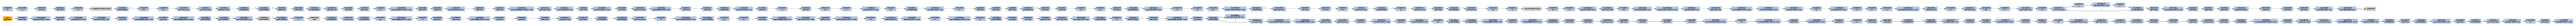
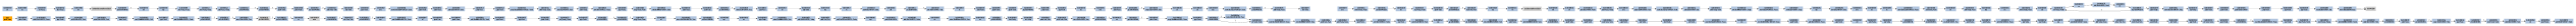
  digraph {
    fontname=Oswald
    rankdir=LR
    node [color=lightsteelblue fillcolor=lightsteelblue fontname=Oswald shape=rectangle style=filled]
    edge [color="#000000" fontname=Oswald]
    n1 [color=lightgrey fillcolor=orange label="start\npushl %eax"]
    n2 [label="0x00408001\npushl %edx"]
    n3 [label="0x00408002\naddl $0x0<UINT32>, %eax"]
    n4 [label="0x00408007\npopl %edx"]
    n5 [label="0x00408008\nsall $0x80<INT8>, %esi"]
    n6 [label="0x0040800b\nsubb $0x0<UINT8>, %ch"]
    n7 [label="0x0040800e\npushl %edi"]
    n8 [label="0x0040800f\nrorb $0xffffff88<UINT8>, %dl"]
    n9 [label="0x00408012\npopl %edi"]
    n10 [label="0x00408013\nandl $0xffffffff<UINT32>, %ebx"]
    n11 [label="0x00408019\njo 0x00408021"]
    n12 [label="0x0040801b\njle 0x00408021"]
    n13 [label="0x0040801d\nxorw $0x0<UINT8>, %cx"]
    n14 [fillcolor=lightgrey label="0x00408021\njle 0x00408029"]
    n15 [label="0x00408029\njns 0x00408033"]
    n16 [label="0x00408033\nclc "]
    n17 [fillcolor=lightgrey label="0x00408034\npusha "]
    n18 [label="0x00408035\njs 0x0040803a"]
    n19 [label="0x00408037\norw %bx, %bx"]
    n20 [label="0x0040803a\nja 0x00408041"]
    n21 [label="0x00408041\nnop "]
    n22 [label="0x00408042\nandl $0xffffffff<UINT32>, %eax"]
    n23 [label="0x00408047\ncld "]
    n24 [label="0x00408048\npushl %esi"]
    n25 [label="0x00408049\npushl %eax"]
    n26 [label="0x0040804a\nandl $0xffffffff<UINT32>, %edi"]
    n27 [label="0x00408050\npopl %eax"]
    n28 [label="0x00408051\npopl %esi"]
    n29 [label="0x00408052\npushl %edx"]
    n30 [label="0x00408053\nleal (%edx), %edx"]
    n31 [label="0x00408055\npopl %edx"]
    n32 [label="0x00408056\njo 0x0040805f"]
    n33 [label="0x00408058\njp 0x0040805f"]
    n34 [label="0x0040805f\nxchgl %eax, %eax"]
    n35 [label="0x00408061\ncld "]
    n36 [label="0x00408062\ntestw $0x3938<UINT16>, %ax"]
    n37 [label="0x00408066\ncall 0x0040806b"]
    n38 [label="0x0040806b\nnop "]
    n39 [label="0x0040806c\nclc "]
    n40 [label="0x0040806d\npopl %ebp"]
    n41 [label="0x0040806e\nandw $0xffffffff<UINT8>, %cx"]
    n42 [label="0x00408072\naddl $0x0<UINT32>, %ebp"]
    n43 [label="0x00408078\nandb %al, %al"]
    n44 [label="0x0040807a\nsubl $0x7524e4<UINT32>, %ebp"]
    n45 [label="0x00408080\nnop "]
    n46 [label="0x00408081\npushl $0x0<UINT8>"]
    n47 [label="0x00408083\naddl $0x0<UINT32>, %ebx"]
    n48 [label="0x00408089\nclc "]
    n49 [label="0x0040808a\ntestw $0xffff8eee<UINT16>, %ax"]
    n50 [label="0x0040808e\nclc "]
    n51 [label="0x0040808f\njb 0x00408093"]
    n52 [label="0x00408091\ndecl %ebp"]
    n53 [label="0x00408092\nincl %ebp"]
    n54 [label="0x00408093\nandw %dx, %dx"]
    n55 [label="0x00408096\ntestb %bh, %bh"]
    n56 [label="0x00408098\nxorw $0x0<UINT8>, %ax"]
    n57 [label="0x0040809c\njnl 0x004080a0"]
    n58 [label="0x004080a0\nstc "]
    n59 [label="0x004080a1\njnp 0x004080a8"]
    n60 [label="0x004080a8\npushl %eax"]
    n61 [label="0x004080a9\ncmpl $0xffffffdb<UINT8>, %eax"]
    n62 [label="0x004080ac\npopl %eax"]
    n63 [label="0x004080ad\njl 0x004080b3"]
    n64 [label="0x004080af\ntestw $0x14ff<UINT16>, %ax"]
    n65 [label="0x004080b3\norl %edx, %edx"]
    n66 [label="0x004080b5\nmovl $0x75260f<UINT32>, %eax"]
    n67 [label="0x004080ba\nrolw $0xffffffc0<UINT8>, %bp"]
    n68 [label="0x004080be\nandb %ah, %ah"]
    n69 [label="0x004080c0\naddl %ebp, %eax"]
    n70 [label="0x004080c2\npushl %esi"]
    n71 [label="0x004080c3\nxorl $0x0<UINT32>, %ebx"]
    n72 [label="0x004080c9\npopl %esi"]
    n73 [label="0x004080ca\nrorb $0x30<UINT8>, %ch"]
    n74 [label="0x004080cd\nnop "]
    n75 [label="0x004080ce\njg 0x004080d6"]
    n76 [label="0x004080d6\njbe 0x004080dc"]
    n77 [label="0x004080d8\nrolw $0xffffffe0<UINT8>, %di"]
    n78 [label="0x004080dc\npushl %eax"]
    n79 [label="0x004080dd\nshrl $0xffffff80<UINT8>, %esi"]
    n80 [label="0x004080e0\njnl 0x004080e9"]
    n81 [label="0x004080e9\npushl %ebx"]
    n82 [label="0x004080ea\npushl %edi"]
    n83 [label="0x004080eb\nmovl %esi, %esi"]
    n84 [label="0x004080ed\npopl %edi"]
    n85 [label="0x004080ee\npopl %ebx"]
    n86 [label="0x004080ef\ndecl %edx"]
    n87 [label="0x004080f0\nincl %edx"]
    n88 [label="0x004080f1\nmovl $0x752a82<UINT32>, %eax"]
    n89 [label="0x004080f6\ncmc "]
    n90 [label="0x004080f7\ntestl $0x980187bc<UINT32>, %eax"]
    n91 [label="0x004080fc\npushl %edx"]
    n92 [label="0x004080fd\nsubl $0x0<UINT32>, %eax"]
    n93 [label="0x00408103\npopl %edx"]
    n94 [label="0x00408104\ncld "]
    n95 [label="0x00408105\npushl %ebp"]
    n96 [label="0x00408106\npopl %ebp"]
    n97 [label="0x00408107\nja 0x00408110"]
    n98 [label="0x00408110\njb 0x00408116"]
    n99 [label="0x00408112\norw $0x0<UINT8>, %si"]
    n100 [label="0x00408116\npushl %ebp"]
    n101 [label="0x00408117\npushl %ebp"]
    n102 [label="0x00408118\nxorl $0x0<UINT32>, %eax"]
    n103 [label="0x0040811d\npopl %ebp"]
    n104 [label="0x0040811e\npopl %ebp"]
    n105 [label="0x0040811f\nnop "]
    n106 [label="0x00408120\nsubl $0x0<UINT32>, %eax"]
    n107 [label="0x00408125\naddl %ebp, %eax"]
    n108 [label="0x00408127\ntestw %si, %si"]
    n109 [label="0x0040812a\ntestb %ch, %ch"]
    n110 [label="0x0040812c\npushl %edi"]
    n111 [label="0x0040812d\nincl %edi"]
    n112 [label="0x0040812e\npopl %edi"]
    n113 [label="0x0040812f\norl %ecx, %ecx"]
    n114 [label="0x00408131\npushl %edx"]
    n115 [label="0x00408132\nja 0x0040813a"]
    n116 [label="0x00408134\ncmpl $0xc6a52b06<UINT32>, %esp"]
    n117 [label="0x0040813a\npopl %edx"]
    n118 [label="0x0040813b\nxchgl %edx, %edx"]
    n119 [label="0x0040813d\nmovl (%eax), %loop"]
    n120 [label="0x0040813f\nshrl $0xffffffc0<UINT8>, %edx"]
    n121 [label="0x00408142\nsubb $0x0<UINT8>, %bl"]
    n122 [label="0x00408145\njl 0x0040814f"]
    n123 [label="0x00408147\npushl %eax"]
    n124 [label="0x00408148\njne 0x0040814e"]
    n125 [label="0x0040814a\ncmpw $0x4d<UINT8>, %bx"]
    n126 [label="0x0040814e\npopl %eax"]
    n127 [label="0x0040814f\njl 0x00408159"]
    n128 [label="0x00408159\nmovl %edx, %edx"]
    n129 [label="0x0040815b\nsubb $0x0<UINT8>, %al"]
    n130 [label="0x0040815d\nclc "]
    n131 [label="0x0040815e\npushl %eax"]
    n132 [label="0x0040815f\naddl $0x0<UINT32>, %edx"]
    n133 [label="0x00408167\ncld "]
    n134 [label="0x00408168\nstc "]
    n135 [label="0x00408169\nincl %esp"]
    n136 [label="0x0040816a\ndecl %esp"]
    n137 [label="0x0040816b\nret"]
    n138 [color=lightgrey fillcolor=lightgrey label="SetHandleCount@kernel32.dll"]
    n139 [label="0x00408196\njbe 0x0040819d"]
    n140 [label="0x0040819d\ncld "]
    n141 [label="0x0040819e\nnop "]
    n142 [label="0x0040819f\nmovl %esp, %esp"]
    n143 [label="0x004081a1\ntestl %ebp, %ebp"]
    n144 [label="0x004081a3\naddl %eax, %ebp"]
    n145 [label="0x004081a5\njl 0x004081ad"]
    n146 [label="0x004081ad\njnl 0x004081b7"]
    n147 [label="0x004081af\npushl %ebx"]
    n148 [label="0x004081b0\npushl %ebx"]
    n149 [label="0x004081b1\njbe 0x004081b5"]
    n150 [label="0x004081b3\nandb %dh, %dh"]
    n151 [label="0x004081b5\npopl %ebx"]
    n152 [label="0x004081b6\npopl %ebx"]
    n153 [label="0x004081b7\ncmc "]
    n154 [label="0x004081b8\nmovl $0x7526b4<UINT32>, %eax"]
    n155 [label="0x004081bd\npushl %edi"]
    n156 [label="0x004081be\npushl %ecx"]
    n157 [label="0x004081bf\naddl $0x0<UINT8>, %ecx"]
    n158 [label="0x004081c2\npopl %ecx"]
    n159 [label="0x004081c3\npopl %edi"]
    n160 [label="0x004081c4\ncmpl $0x2a8d9659<UINT32>, %edx"]
    n161 [label="0x004081ca\naddl %ebp, %eax"]
    n162 [label="0x004081cc\nrolb $0x28<UINT8>, %ah"]
    n163 [label="0x004081cf\npushl %ebp"]
    n164 [label="0x004081d0\nxorl $0x0<UINT32>, %eax"]
    n165 [label="0x004081d5\npopl %ebp"]
    n166 [label="0x004081d6\nxchgl %ebx, %ebx"]
    n167 [label="0x004081d8\nrolb $0xffffffe0<UINT8>, %bh"]
    n168 [label="0x004081db\npushl %eax"]
    n169 [label="0x004081dc\npushl %esi"]
    n170 [label="0x004081dd\njs 0x004081e3"]
    n171 [label="0x004081df\nrolw $0x70<UINT8>, %sp"]
    n172 [label="0x004081e3\npopl %esi"]
    n173 [label="0x004081e4\ncld "]
    n174 [label="0x004081e5\npopl %ebx"]
    n175 [label="0x004081e6\nnop "]
    n176 [label="0x004081e7\nclc "]
    n177 [label="0x004081e8\naddl $0xa<UINT8>, %ebx"]
    n178 [label="0x004081eb\ncld "]
    n179 [label="0x004081ec\njns 0x004081ef"]
    n180 [label="0x004081ef\nrolw $0x10<UINT8>, %ax"]
    n181 [label="0x004081f3\nclc "]
    n182 [label="0x004081f4\npushl %ebx"]
    n183 [label="0x004081f5\npushl %edi"]
    n184 [label="0x004081f6\npushl %edx"]
    n185 [label="0x004081f7\njnp 0x004081fb"]
    n186 [label="0x004081fb\npopl %edx"]
    n187 [label="0x004081fc\npopl %edi"]
    n188 [label="0x004081fd\nclc "]
    n189 [label="0x004081fe\ncmc "]
    n190 [label="0x004081ff\npushl %eax"]
    n191 [label="0x00408200\nja 0x00408206"]
    n192 [label="0x00408202\ncmpw $0xe<UINT8>, %dx"]
    n193 [label="0x00408206\nclc "]
    n194 [label="0x00408207\nclc "]
    n195 [label="0x00408208\nnop "]
    n196 [label="0x00408209\nmovl $0x752a7e<UINT32>, %eax"]
    n197 [label="0x0040820e\nja 0x00408215"]
    n198 [label="0x00408215\naddl %ebp, %eax"]
    n199 [label="0x00408217\ndecl %ecx"]
-   n200 [label="0x00408218\nincl %ecx"]
    n201 [label="0x00408219\ncmc "]
    n202 [label="0x0040821a\nmovl (%eax), %eax"]
    n203 [label="0x0040821c\njae 0x00408223"]
    n204 [label="0x00408223\ncld "]
    n205 [label="0x00408224\ncmpl %esp, %ebx"]
    n206 [label="0x00408226\npushl %eax"]
    n207 [label="0x00408227\njb 0x0040822b"]
    n208 [label="0x00408229\ntestb %bl, %bl"]
    n209 [label="0x0040822b\nnop "]
    n210 [label="0x0040822c\nret"]
    n211 [color=lightgrey fillcolor=lightgrey label="LoadLibraryA@kernel32.dll"]
    n212 [label="0x0040823b\nstd "]
    n213 [label="0x0040823c\ncld "]
    n214 [label="0x0040823d\nsall $0xc0<INT8>, %ebx"]
    n215 [label="0x00408240\naddl %eax, %ebp"]
    n216 [label="0x00408242\ncmc "]
    n217 [label="0x00408243\ncmpb $0x4b<UINT8>, %al"]
    n218 [label="0x00408245\nmovl $0x752702<UINT32>, %edi"]
    n219 [label="0x0040824a\nsubb $0x0<UINT8>, %al"]
    n220 [label="0x0040824d\naddl %ebp, %edi"]
    n221 [label="0x0040824f\nrorl $0xffffffc0<UINT8>, %ebp"]
    n222 [label="0x00408252\nmovl $0x334<UINT32>, %ecx"]
    n223 [label="0x00408257\nroll $0x20<UINT8>, %esp"]
    n224 [label="0x0040825a\nnop "]
    n225 [label="0x0040825b\nshrl $0x2<UINT8>, %ecx"]
    n226 [label="0x0040825e\ncmc "]
    n227 [label="0x0040825f\nclc "]
    n228 [label="0x00408260\nclc "]
    n229 [label="0x00408261\nmovl $0x752a36<UINT32>, %eax"]
    n230 [label="0x00408266\nleal (%edi), %edi"]
    n231 [label="0x00408268\nclc "]
    n232 [label="0x00408269\naddl %ebp, %eax"]
    n233 [label="0x0040826b\nnop "]
    n234 [label="0x0040826c\nstc "]
    n235 [label="0x0040826d\nmovl (%eax), %eax"]
    n236 [label="0x0040826f\ncmc "]
    n237 [label="0x00408270\nxorl %eax, (%edi)"]
    n238 [label="0x00408272\nnop "]
    n239 [label="0x00408273\naddl $0x4<UINT8>, %edi"]
    n240 [label="0x00408276\nclc "]
    n241 [label="0x00408277\nloop 0x00408270"]
    n242 [label="0x00408279\npushl %ebp"]
    n243 [label="0x0040827a\nmovw $0x7de<UINT16>, %bp"]
    n244 [label="0x0040827e\npopl %ebp"]
    n245 [label="0x0040827f\npushl %ebx"]
    n246 [label="0x00408280\npushl %edi"]
    n247 [label="0x00408281\npushl $0x5e<UINT8>"]
    n248 [label="0x00408283\npopl %edi"]
    n249 [label="0x00408284\npopl %edi"]
    n250 [label="0x00408285\npopl %ebx"]
    n251 [label="0x00408286\nrolb $0x60<UINT8>, %al"]
    n252 [label="0x00408289\nfildl -583826364(%eax)"]
    n253 [color=lightgrey fillcolor=lightgrey label="0x0040828f"]
    n1 -> n2
    n2 -> n3
    n3 -> n4
    n4 -> n5
    n5 -> n6
    n6 -> n7
    n7 -> n8
    n8 -> n9
    n9 -> n10
    n10 -> n11
    n11 -> n12 [label=T]
    n12 -> n13 [label=F]
    n13 -> n14
    n14 -> n15 [label=T]
    n15 -> n16 [label=T]
    n16 -> n17
    n17 -> n18
    n18 -> n19 [label=F]
    n19 -> n20
    n20 -> n21 [label=T]
    n21 -> n22
    n22 -> n23
    n23 -> n24
    n24 -> n25
    n25 -> n26
    n26 -> n27
    n27 -> n28
    n28 -> n29
    n29 -> n30
    n30 -> n31
    n31 -> n32
    n32 -> n33 [label=F]
    n33 -> n34 [label=T]
    n34 -> n35
    n35 -> n36
    n36 -> n37
    n37 -> n38
    n38 -> n39
    n39 -> n40
    n40 -> n41
    n41 -> n42
    n42 -> n43
    n43 -> n44
    n44 -> n45
    n45 -> n46
    n46 -> n47
    n47 -> n48
    n48 -> n49
    n49 -> n50
    n50 -> n51
    n51 -> n52 [label=F]
    n52 -> n53
    n53 -> n54
    n54 -> n55
    n55 -> n56
    n56 -> n57
    n57 -> n58 [label=F]
    n58 -> n59
    n59 -> n60 [label=T]
    n60 -> n61
    n61 -> n62
    n62 -> n63
    n63 -> n64 [label=F]
    n63 -> n65 [label=T]
    n64 -> n65
    n65 -> n66
    n66 -> n67
    n67 -> n68
    n68 -> n69
    n69 -> n70
    n70 -> n71
    n71 -> n72
    n72 -> n73
    n73 -> n74
    n74 -> n75
    n75 -> n76 [label=T]
    n76 -> n77 [label=F]
    n77 -> n78
    n78 -> n79
    n79 -> n80
    n80 -> n81 [label=T]
    n81 -> n82
    n82 -> n83
    n83 -> n84
    n84 -> n85
    n85 -> n86
    n86 -> n87
    n87 -> n88
    n88 -> n89
    n89 -> n90
    n90 -> n91
    n91 -> n92
    n92 -> n93
    n93 -> n94
    n94 -> n95
    n95 -> n96
    n96 -> n97
    n97 -> n98 [label=T]
    n98 -> n99 [label=F]
    n99 -> n100
    n100 -> n101
    n101 -> n102
    n102 -> n103
    n103 -> n104
    n104 -> n105
    n105 -> n106
    n106 -> n107
    n107 -> n108
    n108 -> n109
    n109 -> n110
    n110 -> n111
    n111 -> n112
    n112 -> n113
    n113 -> n114
    n114 -> n115
    n115 -> n116 [label=F]
    n116 -> n117
    n117 -> n118
    n118 -> n119
    n119 -> n120
    n120 -> n121
    n121 -> n122
    n122 -> n123 [label=T]
    n123 -> n124
    n124 -> n125 [label=F]
    n125 -> n126
    n126 -> n127
    n127 -> n128 [label=T]
    n128 -> n129
    n129 -> n130
    n130 -> n131
    n131 -> n132
    n133 -> n134
    n134 -> n135
    n135 -> n136
    n136 -> n137
    n137 -> n138
    n138 -> n139
    n139 -> n140 [label=T]
    n140 -> n141
    n141 -> n142
    n142 -> n143
    n143 -> n144
    n144 -> n145
    n145 -> n146 [label=T]
    n146 -> n147 [label=F]
    n147 -> n148
    n148 -> n149
    n149 -> n150 [label=F]
    n150 -> n151
    n151 -> n152
    n152 -> n153
    n153 -> n154
    n154 -> n155
    n155 -> n156
    n156 -> n157
    n157 -> n158
    n158 -> n159
    n159 -> n160
    n160 -> n161
    n161 -> n162
    n162 -> n163
    n163 -> n164
    n164 -> n165
    n165 -> n166
    n166 -> n167
    n167 -> n168
    n168 -> n169
    n169 -> n170
    n170 -> n171 [label=F]
    n171 -> n172
    n172 -> n173
    n173 -> n174
    n174 -> n175
    n175 -> n176
    n176 -> n177
    n177 -> n178
    n178 -> n179
    n179 -> n180 [label=T]
    n180 -> n181
    n181 -> n182
    n182 -> n183
    n183 -> n184
    n184 -> n185
    n185 -> n186 [label=T]
    n186 -> n187
    n187 -> n188
    n188 -> n189
    n189 -> n190
    n190 -> n191
    n191 -> n192 [label=T]
    n192 -> n193
    n193 -> n194
    n194 -> n195
    n195 -> n196
    n196 -> n197
    n197 -> n198 [label=T]
    n198 -> n199
-   n199 -> n200
-   n200 -> n201
    n201 -> n202
    n202 -> n203
    n203 -> n204 [label=T]
    n204 -> n205
    n205 -> n206
    n206 -> n207
    n207 -> n208 [label=F]
    n208 -> n209
    n209 -> n210
    n210 -> n211
    n211 -> n212
    n212 -> n213
    n213 -> n214
    n214 -> n215
    n215 -> n216
    n216 -> n217
    n217 -> n218
    n218 -> n219
    n219 -> n220
    n220 -> n221
    n221 -> n222
    n222 -> n223
    n223 -> n224
    n224 -> n225
    n225 -> n226
    n226 -> n227
    n227 -> n228
    n228 -> n229
    n229 -> n230
    n230 -> n231
    n231 -> n232
    n232 -> n233
    n233 -> n234
    n234 -> n235
    n235 -> n236
    n236 -> n237
    n237 -> n238
    n238 -> n239
    n239 -> n240
    n240 -> n241
    n241 -> n237 [label=T]
    n241 -> n242 [label=F]
    n242 -> n243
    n243 -> n244
    n244 -> n245
    n245 -> n246
    n246 -> n247
    n247 -> n248
    n248 -> n249
    n249 -> n250
    n250 -> n251
    n251 -> n252
    n252 -> n253
    n252 -> n253
  }
